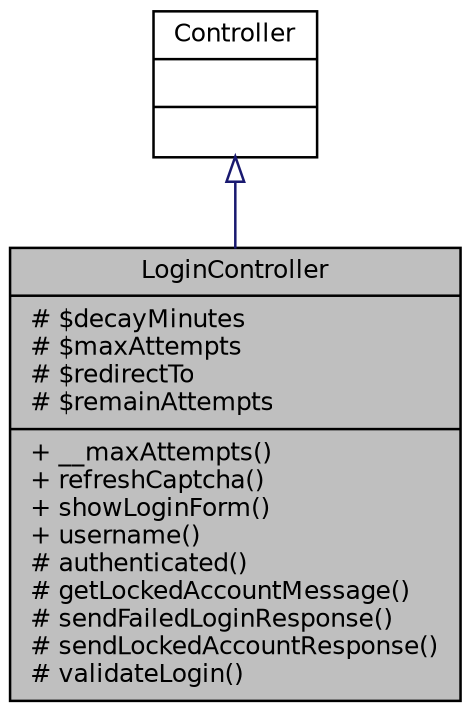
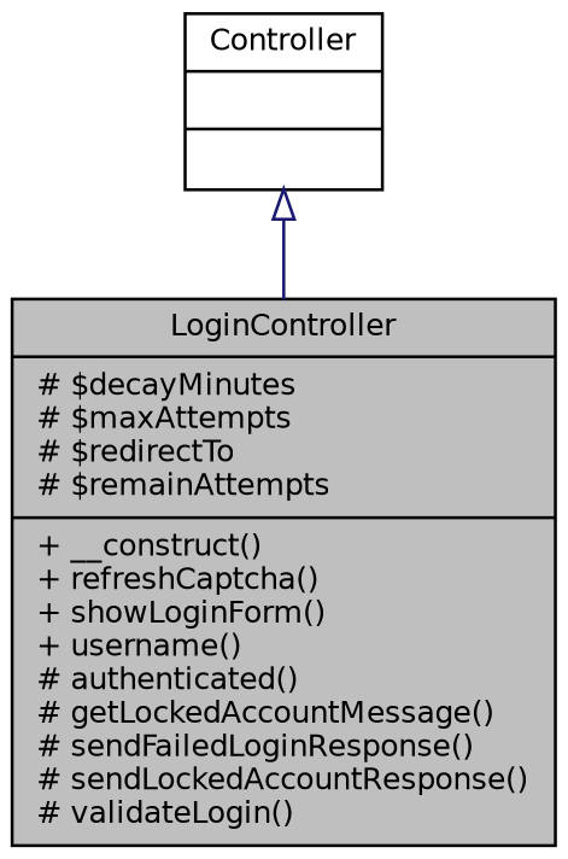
  digraph {
    node [color=black fontname=Helvetica fontsize=10 shape=record]
-   n1 [fillcolor=grey75 fontcolor=black height=0.2 label="{LoginController\n|# $decayMinutes\l# $maxAttempts\l# $redirectTo\l# $remainAttempts\l|+ __maxAttempts()\l+ refreshCaptcha()\l+ showLoginForm()\l+ username()\l# authenticated()\l# getLockedAccountMessage()\l# sendFailedLoginResponse()\l# sendLockedAccountResponse()\l# validateLogin()\l}" style=filled width=0.4]
+   n1 [fillcolor=grey75 fontcolor=black height=0.2 label="{LoginController\n|# $decayMinutes\l# $maxAttempts\l# $redirectTo\l# $remainAttempts\l|+ __construct()\l+ refreshCaptcha()\l+ showLoginForm()\l+ username()\l# authenticated()\l# getLockedAccountMessage()\l# sendFailedLoginResponse()\l# sendLockedAccountResponse()\l# validateLogin()\l}" style=filled width=0.4]
    n2 [height=0.2 label="{Controller\n||}" width=0.4]
    n2 -> n1 [arrowtail=onormal color=midnightblue dir=back fontname=Helvetica fontsize=10 labelfontname=Helvetica labelfontsize=10 style=solid]
  }
